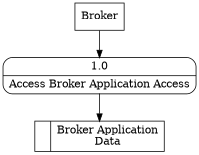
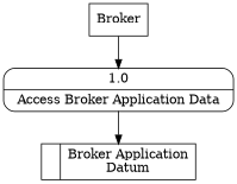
  digraph {
-   n1 [label="<f0>  |<f1> Broker Application\nData " shape=record]
+   n1 [label="<f0>  |<f1> Broker Application\nDatum " shape=record]
    n2 [label=Broker shape=box]
-   n3 [label="{<f0> 1.0|<f1> Access Broker Application Access }" shape=Mrecord]
+   n3 [label="{<f0> 1.0|<f1> Access Broker Application Data }" shape=Mrecord]
    n2 -> n3
    n3 -> n1
  }
